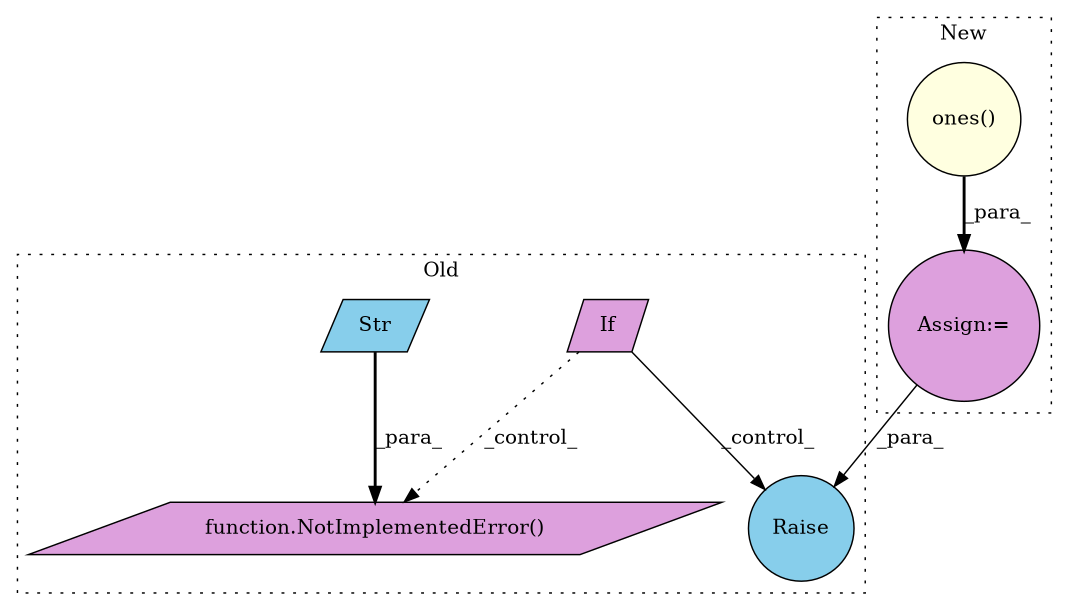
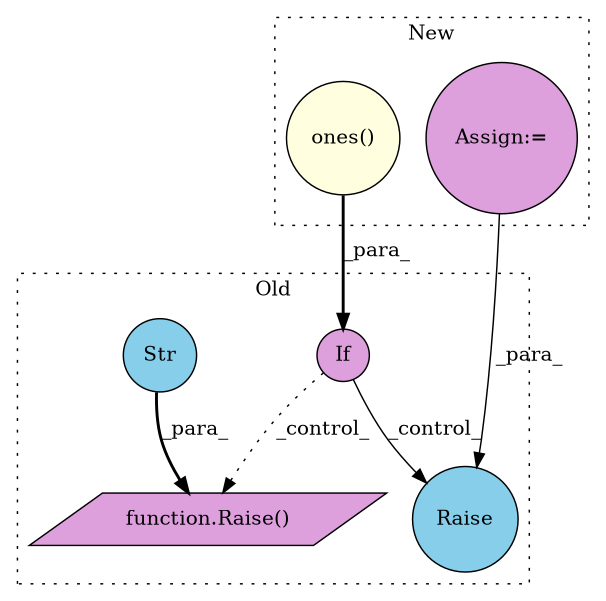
  digraph {
    node [a=75 fillcolor=plum shape=circle style=filled]
    edge [style=bold]
    n1 [a=91 fillcolor=skyblue l=6 label=Raise s=2298]
-   n2 [l="20,1" label="function.NotImplementedError()" s="2304,2352" shape=parallelogram]
-   n3 [a=66 fillcolor=skyblue l=28 label=Str s=2324 shape=parallelogram]
-   n4 [a=96 l=0 label=If s=1876 shape=parallelogram]
+   n2 [l="20,1" label="function.Raise()" s="2304,2352" shape=parallelogram]
+   n3 [a=66 fillcolor=skyblue l=28 label=Str s=2324]
+   n4 [a=96 l=0 label=If s=1876]
    n5 [fillcolor=lightyellow l=56 label="ones()" s=1474]
    n6 [a=68 l=3 label="Assign:=" s=1823]
    subgraph cluster_1 {
      label=Old
      style=dotted
      n1
      n2
      n3
      n4
    }
    subgraph cluster_2 {
      label=New
      style=dotted
      n5
      n6
    }
    n3 -> n2 [label=_para_]
    n4 -> n1 [label=_control_ style=solid]
    n4 -> n2 [label=_control_ style=dotted]
-   n5 -> n6 [label=_para_]
+   n5 -> n4 [label=_para_]
    n6 -> n1 [label=_para_ style=solid]
  }
